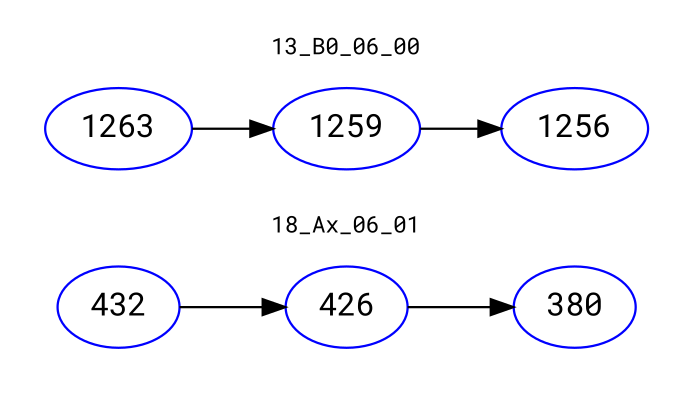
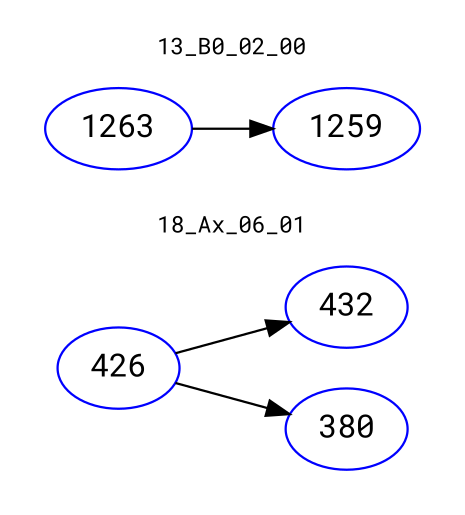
  digraph {
    fontname="Roboto Mono"
    rankdir=LR
    node [color=blue fontname="Roboto Mono"]
    edge [color=black fontname="Roboto Mono"]
    n1 [label=426]
    n2 [label=380]
    n3 [label=432]
    n4 [label=1259]
-   n5 [label=1256]
    n6 [label=1263]
    subgraph cluster_1 {
      color=white
      fontsize=10
      label="18_Ax_06_01"
      n1
      n2
      n3
    }
    subgraph cluster_2 {
      color=white
      fontsize=10
-     label="13_B0_06_00"
+     label="13_B0_02_00"
      n4
-     n5
      n6
    }
    n1 -> n2
-   n3 -> n1
-   n4 -> n5
+   n1 -> n3
    n6 -> n4
  }
